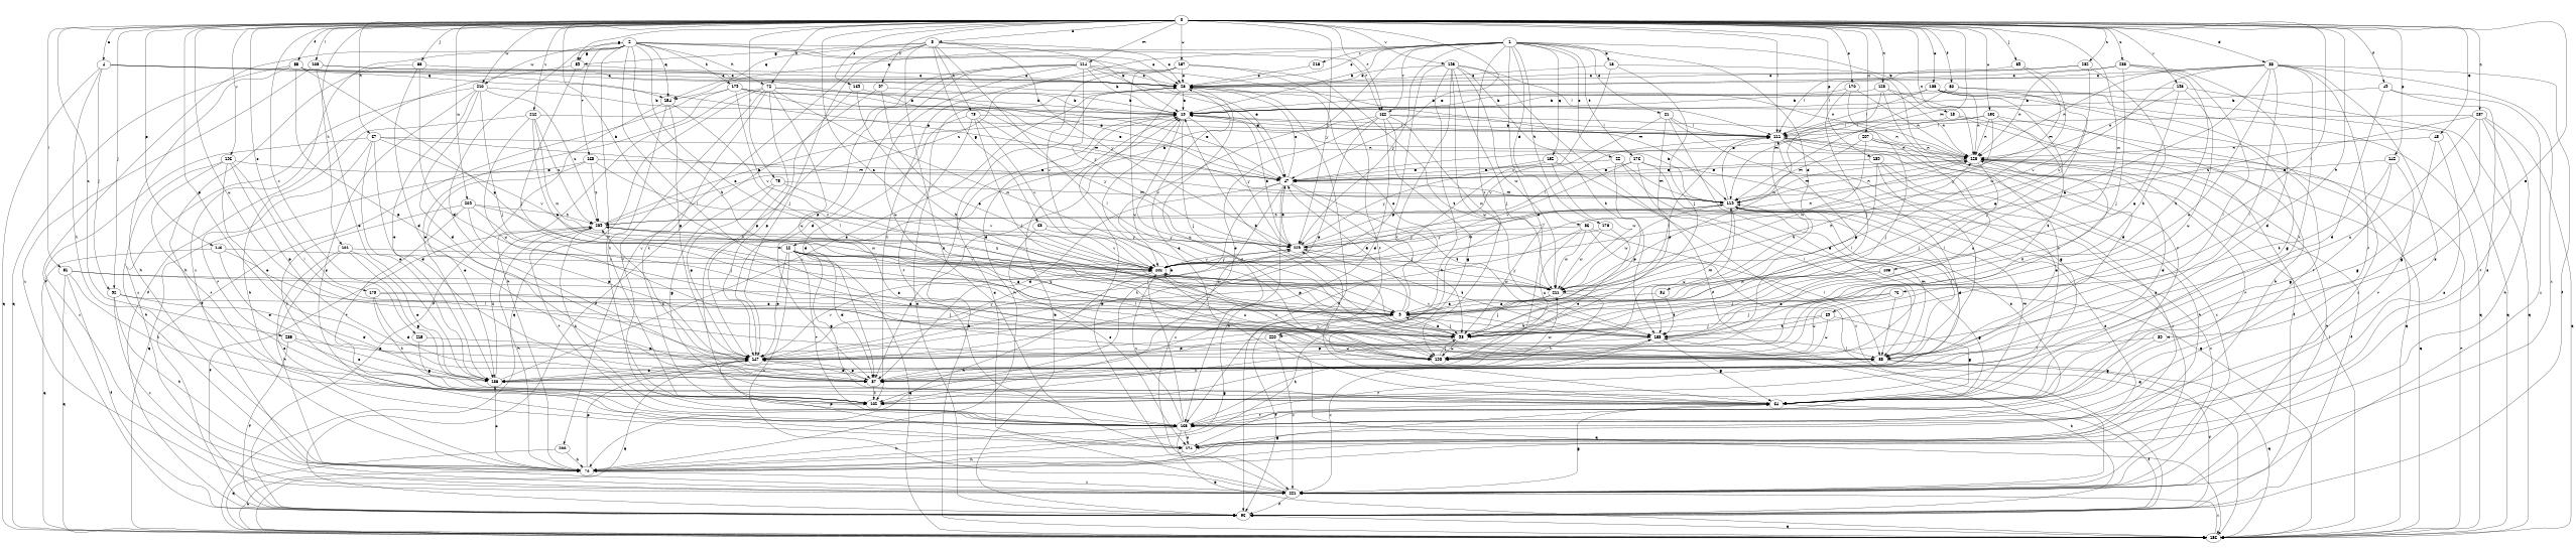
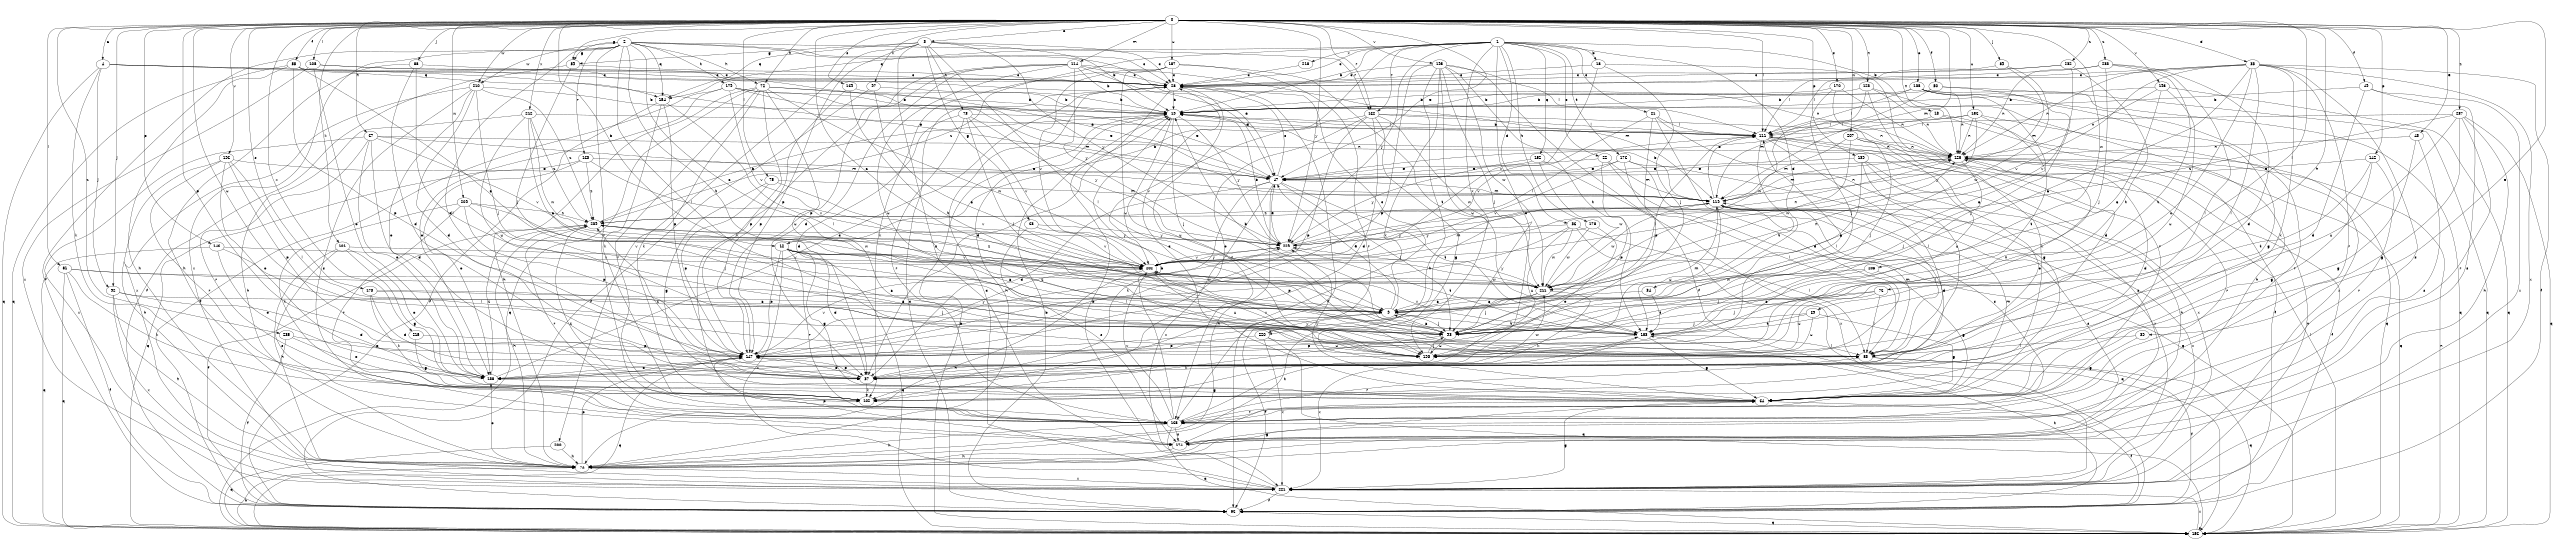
  strict digraph {
    fontname="DejaVu Sans"
    node [fontname="DejaVu Sans"]
    edge [fontname="DejaVu Sans"]
    0
    3
    4
    9
    12
    33
    39
    43
    47
    49
    50
    55
    59
    67
    69
    72
    75
    76
    81
    88
    89
    92
    97
    101
    105
    111
    114
    119
    123
    128
    135
    139
    142
    146
    147
    162
    169
    170
    173
    186
    187
    193
    195
    196
    198
    205
    207
    209
    210
    212
    215
    229
    232
    233
    235
    237
    19
    28
    154
    83
    63
    73
    174
    200
    102
    156
    220
    56
    183
    93
    37
    165
    221
    64
    202
    74
    138
    211
    239
    1
    13
    18
    21
    22
    34
    36
    152
    176
    178
    218
    2
    163
    179
    0 -> 3 [label=a]
    0 -> 4 [label=a]
    0 -> 9 [label=a]
    0 -> 12 [label=b]
    0 -> 33 [label=d]
    0 -> 39 [label=e]
    0 -> 43 [label=e]
    0 -> 47 [label=e]
    0 -> 49 [label=f]
    0 -> 50 [label=f]
    0 -> 55 [label=f]
    0 -> 59 [label=g]
    0 -> 67 [label=h]
    0 -> 69 [label=h]
    0 -> 72 [label=h]
    0 -> 75 [label=i]
    0 -> 76 [label=i]
    0 -> 81 [label=i]
    0 -> 88 [label=j]
    0 -> 89 [label=j]
    0 -> 92 [label=j]
    0 -> 97 [label=k]
    0 -> 101 [label=k]
    0 -> 105 [label=l]
    0 -> 111 [label=l]
    0 -> 114 [label=m]
    0 -> 119 [label=m]
    0 -> 123 [label=n]
    0 -> 128 [label=n]
    0 -> 135 [label=o]
    0 -> 139 [label=p]
    0 -> 142 [label=p]
    0 -> 146 [label=p]
    0 -> 147 [label=p]
    0 -> 162 [label=r]
    0 -> 169 [label=s]
    0 -> 170 [label=s]
    0 -> 173 [label=s]
    0 -> 186 [label=u]
    0 -> 187 [label=u]
    0 -> 193 [label=u]
    0 -> 195 [label=v]
    0 -> 196 [label=v]
    0 -> 198 [label=v]
    0 -> 205 [label=w]
    0 -> 207 [label=w]
    0 -> 209 [label=w]
    0 -> 210 [label=w]
    0 -> 212 [label=x]
    0 -> 215 [label=x]
    0 -> 229 [label=y]
    0 -> 232 [label=z]
    0 -> 233 [label=z]
    0 -> 235 [label=z]
    0 -> 237 [label=z]
    3 -> 59 [label=g]
-   3 -> 147 [label=j]
+   3 -> 147 [label=p]
    3 -> 229 [label=y]
    3 -> 19 [label=b]
    3 -> 28 [label=c]
    3 -> 154 [label=q]
    3 -> 83 [label=i]
    3 -> 63 [label=g]
    3 -> 73 [label=h]
    3 -> 174 [label=s]
    3 -> 200 [label=v]
    4 -> 47 [label=e]
    4 -> 92 [label=j]
    4 -> 28 [label=c]
    4 -> 154 [label=q]
    4 -> 102 [label=k]
    4 -> 156 [label=q]
    9 -> 47 [label=e]
    9 -> 111 [label=l]
    9 -> 28 [label=c]
    9 -> 220 [label=y]
    9 -> 56 [label=f]
    9 -> 183 [label=t]
    9 -> 93 [label=j]
    12 -> 9 [label=a]
    12 -> 147 [label=p]
    12 -> 83 [label=i]
    12 -> 156 [label=q]
    12 -> 37 [label=d]
    12 -> 165 [label=r]
    12 -> 221 [label=x]
    12 -> 64 [label=g]
    12 -> 202 [label=v]
    33 -> 9 [label=a]
    33 -> 111 [label=l]
    33 -> 128 [label=n]
    33 -> 193 [label=u]
    33 -> 28 [label=c]
    33 -> 83 [label=i]
    33 -> 174 [label=s]
    33 -> 102 [label=k]
    33 -> 56 [label=f]
    33 -> 165 [label=r]
    33 -> 221 [label=x]
    33 -> 202 [label=v]
    39 -> 83 [label=i]
    39 -> 64 [label=g]
    43 -> 128 [label=n]
    43 -> 174 [label=s]
    43 -> 64 [label=g]
    47 -> 119 [label=m]
    47 -> 28 [label=c]
    47 -> 102 [label=k]
    47 -> 183 [label=t]
    47 -> 93 [label=j]
    47 -> 37 [label=d]
    47 -> 221 [label=x]
    47 -> 74 [label=h]
    49 -> 19 [label=b]
    49 -> 174 [label=s]
    49 -> 37 [label=d]
    49 -> 221 [label=x]
    50 -> 119 [label=m]
    50 -> 19 [label=b]
    50 -> 156 [label=q]
    50 -> 93 [label=j]
    55 -> 9 [label=a]
    55 -> 128 [label=n]
    55 -> 147 [label=p]
    55 -> 28 [label=c]
    55 -> 156 [label=q]
    55 -> 74 [label=h]
    59 -> 28 [label=c]
    59 -> 56 [label=f]
    59 -> 93 [label=j]
    67 -> 119 [label=m]
    67 -> 128 [label=n]
    67 -> 37 [label=d]
    67 -> 165 [label=r]
    67 -> 221 [label=x]
    67 -> 202 [label=v]
    67 -> 138 [label=o]
    69 -> 193 [label=u]
    69 -> 183 [label=t]
    69 -> 93 [label=j]
    69 -> 64 [label=g]
    72 -> 47 [label=e]
    72 -> 147 [label=p]
    72 -> 193 [label=u]
    72 -> 19 [label=b]
    72 -> 102 [label=k]
    72 -> 156 [label=q]
    72 -> 165 [label=r]
    72 -> 74 [label=h]
    72 -> 211 [label=w]
    75 -> 119 [label=m]
    75 -> 147 [label=p]
    75 -> 64 [label=g]
    75 -> 202 [label=v]
    76 -> 9 [label=a]
    76 -> 193 [label=u]
    76 -> 83 [label=i]
    76 -> 93 [label=j]
    81 -> 9 [label=a]
    81 -> 102 [label=k]
    81 -> 156 [label=q]
    81 -> 56 [label=f]
    81 -> 211 [label=w]
    88 -> 28 [label=c]
    88 -> 83 [label=i]
    88 -> 37 [label=d]
    88 -> 74 [label=h]
    89 -> 119 [label=m]
    89 -> 28 [label=c]
    89 -> 211 [label=w]
    92 -> 9 [label=a]
    92 -> 37 [label=d]
    92 -> 221 [label=x]
    92 -> 74 [label=h]
    97 -> 9 [label=a]
    97 -> 19 [label=b]
    97 -> 56 [label=f]
    101 -> 174 [label=s]
    101 -> 64 [label=g]
    101 -> 202 [label=v]
    101 -> 74 [label=h]
    101 -> 138 [label=o]
    105 -> 47 [label=e]
    105 -> 28 [label=c]
    105 -> 221 [label=x]
    105 -> 138 [label=o]
    111 -> 128 [label=n]
    111 -> 19 [label=b]
    111 -> 83 [label=i]
    111 -> 174 [label=s]
    111 -> 183 [label=t]
    111 -> 221 [label=x]
    114 -> 47 [label=e]
    114 -> 119 [label=m]
    114 -> 147 [label=p]
    114 -> 193 [label=u]
    114 -> 229 [label=y]
    114 -> 19 [label=b]
    114 -> 28 [label=c]
    114 -> 102 [label=k]
    114 -> 37 [label=d]
    119 -> 111 [label=l]
    119 -> 128 [label=n]
    119 -> 193 [label=u]
    119 -> 19 [label=b]
    119 -> 83 [label=i]
    119 -> 174 [label=s]
    119 -> 37 [label=d]
    119 -> 221 [label=x]
    119 -> 211 [label=w]
    119 -> 239 [label=z]
    123 -> 128 [label=n]
    123 -> 19 [label=b]
    123 -> 37 [label=d]
    123 -> 74 [label=h]
    123 -> 211 [label=w]
    128 -> 47 [label=e]
    128 -> 119 [label=m]
    128 -> 156 [label=q]
    128 -> 56 [label=f]
    128 -> 93 [label=j]
    128 -> 37 [label=d]
    128 -> 165 [label=r]
    135 -> 9 [label=a]
    135 -> 111 [label=l]
    135 -> 128 [label=n]
    135 -> 19 [label=b]
    135 -> 156 [label=q]
    135 -> 221 [label=x]
    135 -> 64 [label=g]
    139 -> 9 [label=a]
    139 -> 47 [label=e]
    139 -> 83 [label=i]
    139 -> 74 [label=h]
    139 -> 138 [label=o]
    142 -> 47 [label=e]
    142 -> 183 [label=t]
    142 -> 165 [label=r]
    142 -> 64 [label=g]
    146 -> 83 [label=i]
    146 -> 156 [label=q]
    146 -> 202 [label=v]
    146 -> 138 [label=o]
    147 -> 111 [label=l]
    147 -> 229 [label=y]
    147 -> 156 [label=q]
    147 -> 37 [label=d]
    147 -> 202 [label=v]
    147 -> 138 [label=o]
    162 -> 111 [label=l]
    162 -> 128 [label=n]
    162 -> 147 [label=p]
    162 -> 37 [label=d]
    162 -> 64 [label=g]
    162 -> 202 [label=v]
    162 -> 138 [label=o]
    162 -> 211 [label=w]
    169 -> 147 [label=p]
    169 -> 19 [label=b]
    169 -> 183 [label=t]
    170 -> 128 [label=n]
    170 -> 19 [label=b]
    170 -> 102 [label=k]
    170 -> 93 [label=j]
    173 -> 9 [label=a]
    173 -> 102 [label=k]
    173 -> 93 [label=j]
    173 -> 37 [label=d]
    186 -> 47 [label=e]
    186 -> 111 [label=l]
    186 -> 128 [label=n]
    186 -> 229 [label=y]
    186 -> 183 [label=t]
    186 -> 165 [label=r]
    187 -> 193 [label=u]
    187 -> 28 [label=c]
    187 -> 102 [label=k]
    187 -> 183 [label=t]
    187 -> 165 [label=r]
    187 -> 202 [label=v]
    193 -> 128 [label=n]
    193 -> 93 [label=j]
    193 -> 202 [label=v]
    195 -> 111 [label=l]
    195 -> 147 [label=p]
    195 -> 193 [label=u]
    195 -> 28 [label=c]
    195 -> 102 [label=k]
    195 -> 56 [label=f]
    195 -> 183 [label=t]
    195 -> 93 [label=j]
    195 -> 74 [label=h]
    195 -> 211 [label=w]
    196 -> 47 [label=e]
    196 -> 147 [label=p]
    196 -> 83 [label=i]
    196 -> 165 [label=r]
    196 -> 74 [label=h]
    196 -> 138 [label=o]
    198 -> 9 [label=a]
    198 -> 128 [label=n]
    198 -> 193 [label=u]
    198 -> 19 [label=b]
    198 -> 156 [label=q]
    205 -> 93 [label=j]
    205 -> 64 [label=g]
    205 -> 211 [label=w]
    207 -> 119 [label=m]
    207 -> 128 [label=n]
    207 -> 193 [label=u]
    207 -> 93 [label=j]
    207 -> 211 [label=w]
    209 -> 147 [label=p]
    209 -> 102 [label=k]
    209 -> 93 [label=j]
    209 -> 165 [label=r]
    209 -> 211 [label=w]
    209 -> 239 [label=z]
    210 -> 19 [label=b]
    210 -> 174 [label=s]
    210 -> 93 [label=j]
    210 -> 37 [label=d]
    210 -> 221 [label=x]
    210 -> 138 [label=o]
    210 -> 239 [label=z]
    212 -> 9 [label=a]
    212 -> 111 [label=l]
    212 -> 193 [label=u]
    212 -> 74 [label=h]
    212 -> 211 [label=w]
    212 -> 239 [label=z]
    215 -> 147 [label=p]
    215 -> 64 [label=g]
    229 -> 47 [label=e]
    229 -> 111 [label=l]
    229 -> 128 [label=n]
    229 -> 19 [label=b]
    229 -> 183 [label=t]
    229 -> 202 [label=v]
    232 -> 111 [label=l]
    232 -> 28 [label=c]
    232 -> 183 [label=t]
    232 -> 202 [label=v]
    233 -> 128 [label=n]
    233 -> 28 [label=c]
    233 -> 83 [label=i]
    233 -> 183 [label=t]
    233 -> 93 [label=j]
    233 -> 37 [label=d]
    235 -> 147 [label=p]
    235 -> 56 [label=f]
    235 -> 138 [label=o]
    237 -> 111 [label=l]
    237 -> 193 [label=u]
    237 -> 156 [label=q]
    237 -> 165 [label=r]
    237 -> 64 [label=g]
    237 -> 74 [label=h]
    237 -> 239 [label=z]
    19 -> 111 [label=l]
    19 -> 193 [label=u]
    19 -> 229 [label=y]
    19 -> 93 [label=j]
    19 -> 74 [label=h]
    28 -> 19 [label=b]
    28 -> 56 [label=f]
    28 -> 37 [label=d]
    28 -> 165 [label=r]
    154 -> 147 [label=p]
    154 -> 83 [label=i]
    154 -> 102 [label=k]
    154 -> 56 [label=f]
    83 -> 119 [label=m]
    83 -> 156 [label=q]
    83 -> 56 [label=f]
    83 -> 165 [label=r]
    63 -> 229 [label=y]
    63 -> 174 [label=s]
    63 -> 202 [label=v]
    73 -> 111 [label=l]
    73 -> 229 [label=y]
    73 -> 93 [label=j]
    73 -> 37 [label=d]
    73 -> 165 [label=r]
    73 -> 202 [label=v]
    174 -> 147 [label=p]
    174 -> 74 [label=h]
    200 -> 156 [label=q]
    200 -> 74 [label=h]
    156 -> 111 [label=l]
    156 -> 128 [label=n]
    156 -> 19 [label=b]
    156 -> 221 [label=x]
    156 -> 74 [label=h]
    220 -> 147 [label=p]
    220 -> 193 [label=u]
    220 -> 156 [label=q]
    220 -> 221 [label=x]
    56 -> 19 [label=b]
    56 -> 28 [label=c]
    56 -> 156 [label=q]
    56 -> 183 [label=t]
    183 -> 147 [label=p]
    183 -> 83 [label=i]
    183 -> 221 [label=x]
    183 -> 64 [label=g]
    183 -> 202 [label=v]
    93 -> 9 [label=a]
    93 -> 119 [label=m]
    93 -> 193 [label=u]
    93 -> 19 [label=b]
    93 -> 102 [label=k]
    93 -> 239 [label=z]
    37 -> 147 [label=p]
    37 -> 102 [label=k]
    37 -> 211 [label=w]
    37 -> 239 [label=z]
    165 -> 19 [label=b]
    165 -> 174 [label=s]
    165 -> 156 [label=q]
    165 -> 183 [label=t]
    165 -> 202 [label=v]
    165 -> 74 [label=h]
    165 -> 239 [label=z]
    221 -> 128 [label=n]
    221 -> 19 [label=b]
    221 -> 28 [label=c]
    221 -> 56 [label=f]
    221 -> 64 [label=g]
    64 -> 119 [label=m]
    64 -> 229 [label=y]
    64 -> 28 [label=c]
    64 -> 56 [label=f]
    64 -> 165 [label=r]
    202 -> 119 [label=m]
    202 -> 193 [label=u]
    202 -> 229 [label=y]
    202 -> 74 [label=h]
    202 -> 211 [label=w]
    202 -> 239 [label=z]
    74 -> 147 [label=p]
    74 -> 221 [label=x]
    74 -> 64 [label=g]
    74 -> 138 [label=o]
    138 -> 28 [label=c]
    138 -> 64 [label=g]
    138 -> 239 [label=z]
    211 -> 9 [label=a]
    211 -> 128 [label=n]
    211 -> 229 [label=y]
    211 -> 102 [label=k]
    211 -> 93 [label=j]
    239 -> 229 [label=y]
    239 -> 19 [label=b]
    239 -> 56 [label=f]
    239 -> 165 [label=r]
    239 -> 74 [label=h]
    1 -> 12 [label=b]
    1 -> 162 [label=r]
    1 -> 229 [label=y]
    1 -> 19 [label=b]
    1 -> 28 [label=c]
    1 -> 154 [label=q]
    1 -> 220 [label=x]
    1 -> 138 [label=o]
    1 -> 239 [label=z]
    1 -> 13 [label=b]
    1 -> 18 [label=b]
    1 -> 21 [label=c]
    1 -> 22 [label=c]
    1 -> 34 [label=d]
    1 -> 36 [label=d]
    1 -> 152 [label=q]
    1 -> 176 [label=t]
    1 -> 178 [label=t]
    1 -> 218 [label=x]
    13 -> 111 [label=l]
    13 -> 156 [label=q]
    13 -> 56 [label=f]
    18 -> 28 [label=c]
    18 -> 93 [label=j]
    18 -> 165 [label=r]
    18 -> 202 [label=v]
    21 -> 111 [label=l]
    21 -> 147 [label=p]
    21 -> 37 [label=d]
    21 -> 64 [label=g]
    21 -> 202 [label=v]
    22 -> 47 [label=e]
    22 -> 119 [label=m]
    22 -> 147 [label=p]
    22 -> 156 [label=q]
    34 -> 9 [label=a]
    34 -> 183 [label=t]
    36 -> 147 [label=p]
    36 -> 193 [label=u]
    36 -> 229 [label=y]
    36 -> 83 [label=i]
    36 -> 156 [label=q]
    36 -> 211 [label=w]
    152 -> 47 [label=e]
    152 -> 229 [label=y]
    152 -> 221 [label=x]
    152 -> 211 [label=w]
    176 -> 47 [label=e]
    176 -> 83 [label=i]
    176 -> 174 [label=s]
    176 -> 221 [label=x]
    176 -> 202 [label=v]
    178 -> 229 [label=y]
    178 -> 138 [label=o]
    178 -> 211 [label=w]
    218 -> 28 [label=c]
    2 -> 9 [label=a]
    2 -> 47 [label=e]
    2 -> 59 [label=g]
    2 -> 72 [label=h]
    2 -> 162 [label=r]
    2 -> 210 [label=w]
    2 -> 28 [label=c]
    2 -> 154 [label=q]
    2 -> 83 [label=i]
    2 -> 56 [label=f]
    2 -> 183 [label=t]
    2 -> 37 [label=d]
    2 -> 165 [label=r]
    2 -> 221 [label=x]
    2 -> 163 [label=r]
    2 -> 179 [label=t]
    163 -> 47 [label=e]
    163 -> 156 [label=q]
    163 -> 202 [label=v]
    163 -> 138 [label=o]
    163 -> 239 [label=z]
    179 -> 47 [label=e]
    179 -> 119 [label=m]
    179 -> 19 [label=b]
    179 -> 56 [label=f]
    179 -> 202 [label=v]
    179 -> 138 [label=o]
  }
